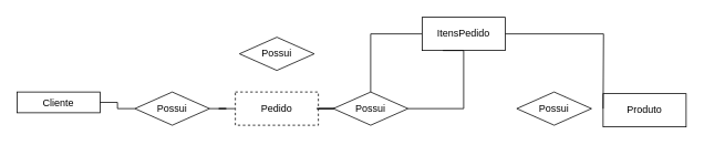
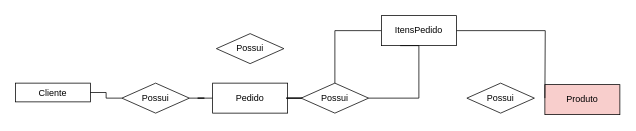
  <mxCell id="0" />
  <mxCell id="1" parent="0" />
  <mxCell id="2" style="edgeStyle=orthogonalEdgeStyle;rounded=0;orthogonalLoop=1;jettySize=auto;html=1;entryX=0;entryY=0.5;entryDx=0;entryDy=0;endArrow=none;startFill=0;" edge="1" parent="1" source="8" target="6"><mxGeometry relative="1" as="geometry" /></mxCell>
  <mxCell id="3" value="Cliente" style="whiteSpace=wrap;html=1;align=center;" parent="1" vertex="1"><mxGeometry x="20" y="110" width="100" height="25" as="geometry" /></mxCell>
- <mxCell id="4" value="Produto" style="whiteSpace=wrap;html=1;align=center;" parent="1" vertex="1"><mxGeometry x="726" y="112" width="100" height="40" as="geometry" /></mxCell>
+ <mxCell id="4" value="Produto" style="whiteSpace=wrap;html=1;align=center;fillColor=#f8cecc;" parent="1" vertex="1"><mxGeometry x="726" y="112" width="100" height="40" as="geometry" /></mxCell>
  <mxCell id="5" style="edgeStyle=orthogonalEdgeStyle;rounded=0;orthogonalLoop=1;jettySize=auto;html=1;endArrow=none;startFill=0;" edge="1" parent="1" source="15"><mxGeometry relative="1" as="geometry"><mxPoint x="726" y="130" as="targetPoint" /></mxGeometry></mxCell>
- <mxCell id="6" value="Pedido" style="whiteSpace=wrap;html=1;align=center;dashed=1;" parent="1" vertex="1"><mxGeometry x="283" y="110" width="100" height="40" as="geometry" /></mxCell>
+ <mxCell id="6" value="Pedido" style="whiteSpace=wrap;html=1;align=center;" parent="1" vertex="1"><mxGeometry x="283" y="110" width="100" height="40" as="geometry" /></mxCell>
  <mxCell id="7" value="" style="edgeStyle=orthogonalEdgeStyle;rounded=0;orthogonalLoop=1;jettySize=auto;html=1;entryX=0;entryY=0.5;entryDx=0;entryDy=0;endArrow=none;startFill=0;" edge="1" parent="1" source="3" target="8"><mxGeometry relative="1" as="geometry"><mxPoint x="246" y="130" as="sourcePoint" /><mxPoint x="376" y="130" as="targetPoint" /></mxGeometry></mxCell>
  <mxCell id="8" value="Possui" style="shape=rhombus;perimeter=rhombusPerimeter;whiteSpace=wrap;html=1;align=center;" vertex="1" parent="1"><mxGeometry x="162" y="110" width="90" height="40" as="geometry" /></mxCell>
  <mxCell id="9" value="Possui" style="shape=rhombus;perimeter=rhombusPerimeter;whiteSpace=wrap;html=1;align=center;" vertex="1" parent="1"><mxGeometry x="288" y="44" width="90" height="40" as="geometry" /></mxCell>
  <mxCell id="10" value="Possui" style="shape=rhombus;perimeter=rhombusPerimeter;whiteSpace=wrap;html=1;align=center;" vertex="1" parent="1"><mxGeometry x="622" y="110" width="90" height="40" as="geometry" /></mxCell>
  <mxCell id="11" value="" style="edgeStyle=orthogonalEdgeStyle;rounded=0;orthogonalLoop=1;jettySize=auto;html=1;endArrow=none;startFill=0;" edge="1" parent="1" source="6" target="12"><mxGeometry relative="1" as="geometry"><mxPoint x="476" y="130" as="sourcePoint" /><mxPoint x="646" y="130" as="targetPoint" /></mxGeometry></mxCell>
  <mxCell id="12" value="Possui" style="shape=rhombus;perimeter=rhombusPerimeter;whiteSpace=wrap;html=1;align=center;" vertex="1" parent="1"><mxGeometry x="401" y="110" width="90" height="40" as="geometry" /></mxCell>
  <mxCell id="13" value="" style="edgeStyle=orthogonalEdgeStyle;rounded=0;orthogonalLoop=1;jettySize=auto;html=1;endArrow=none;startFill=0;" edge="1" parent="1" source="12" target="15"><mxGeometry relative="1" as="geometry"><mxPoint x="574" y="130" as="sourcePoint" /><mxPoint x="726" y="130" as="targetPoint" /></mxGeometry></mxCell>
  <mxCell id="14" value="" style="edgeStyle=orthogonalEdgeStyle;rounded=0;orthogonalLoop=1;jettySize=auto;html=1;endArrow=none;startFill=0;" edge="1" parent="1" source="15" target="12"><mxGeometry relative="1" as="geometry" /></mxCell>
  <mxCell id="15" value="ItensPedido" style="whiteSpace=wrap;html=1;align=center;" vertex="1" parent="1"><mxGeometry x="508" y="20" width="100" height="40" as="geometry" /></mxCell>
  <mxCell id="16" style="edgeStyle=orthogonalEdgeStyle;rounded=0;orthogonalLoop=1;jettySize=auto;html=1;exitX=0.5;exitY=1;exitDx=0;exitDy=0;entryX=0.25;entryY=1;entryDx=0;entryDy=0;endArrow=none;startFill=0;" edge="1" parent="1" source="15" target="15"><mxGeometry relative="1" as="geometry" /></mxCell>
